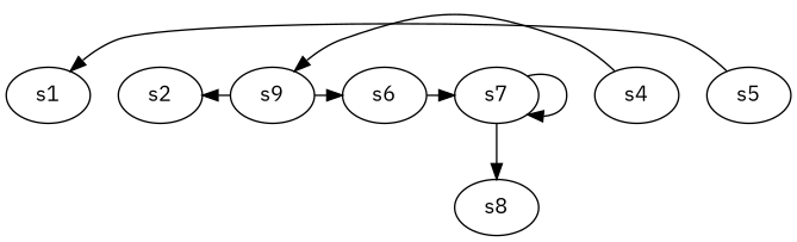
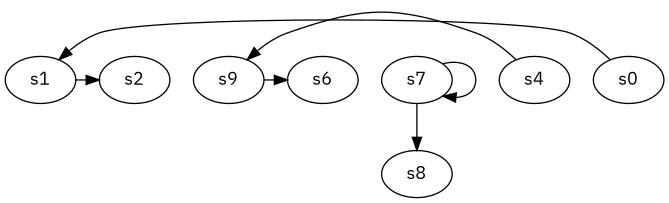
  digraph {
    fontname="IBM Plex Sans"
    node [fontname="IBM Plex Sans" player=0]
    edge [constraint="time % 3 == 0" fontname="IBM Plex Sans"]
    s1 [player=1]
-   s0 [label=s5]
+   s0
    s2
    n4 [label=s9 player=1]
    s4
    s6
    s7 [player=1]
    s8
-   n4 -> s2 [constraint="time == 3 || time == 4 || time == 7 || time == 9 || time == 15"]
+   s1 -> s2 [constraint="time == 3 || time == 4 || time == 7 || time == 9 || time == 15"]
    s0 -> s1 [constraint="time == 4 || time == 12 || time == 14"]
    n4 -> s6
    s4 -> n4 [constraint="time == 1 || time == 2"]
-   s6 -> s7 [constraint="time == 1 || time == 4 || time == 19"]
    s7 -> s7
    s7 -> s8 [constraint=""]
  }
